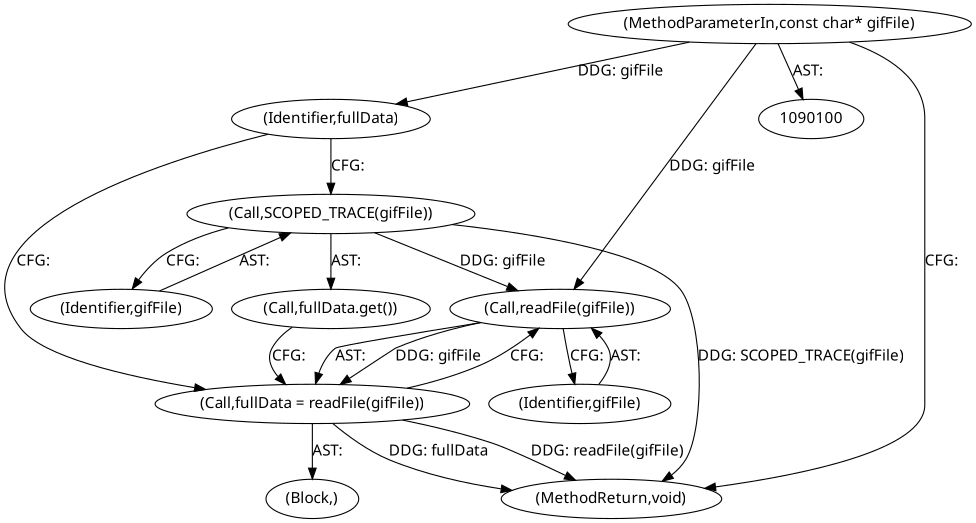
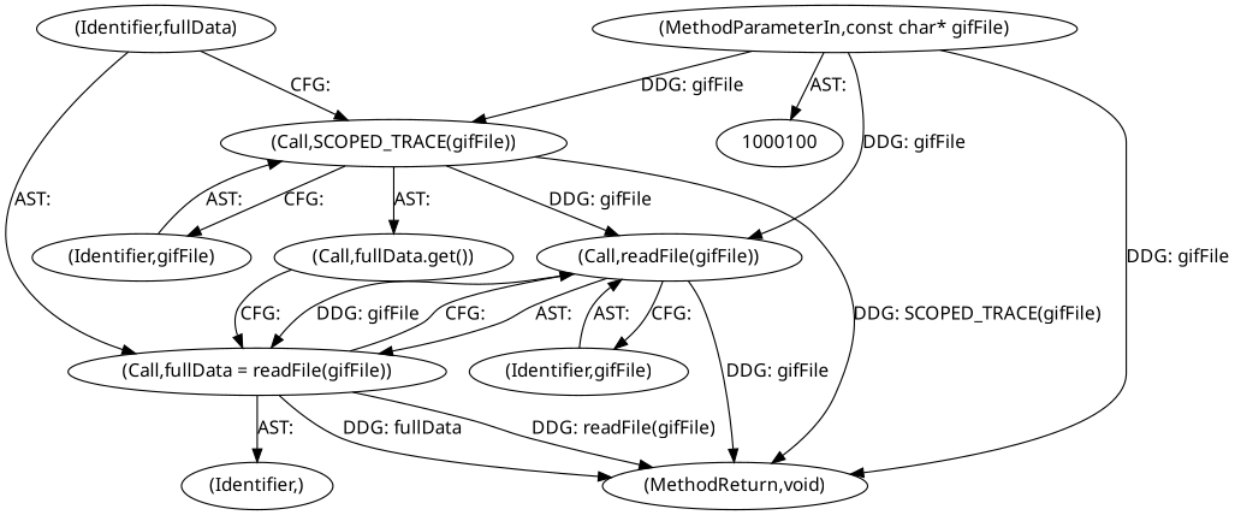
  digraph {
    fontname="Noto Sans"
    node [fontname="Noto Sans"]
    edge [fontname="Noto Sans"]
    n1 [label="(Call,readFile(gifFile))"]
    n2 [label="(Call,fullData = readFile(gifFile))"]
    n3 [label="(Identifier,gifFile)"]
    n4 [label="(MethodReturn,void)"]
-   n5 [label="(Block,)"]
+   n5 [label="(Identifier,)"]
    n6 [label="(Call,SCOPED_TRACE(gifFile))"]
    n7 [label="(Identifier,gifFile)"]
    n8 [label="(Call,fullData.get())"]
    n9 [label="(MethodParameterIn,const char* gifFile)"]
-   1000100 [label=1090100]
+   1000100
    n11 [label="(Identifier,fullData)"]
    n1 -> n2 [label="AST: "]
    n1 -> n2 [label="DDG: gifFile"]
    n1 -> n3 [label="CFG: "]
+   n1 -> n4 [label="DDG: gifFile"]
    n2 -> n1 [label="CFG: "]
    n2 -> n4 [label="DDG: readFile(gifFile)"]
    n2 -> n4 [label="DDG: fullData"]
    n2 -> n5 [label="AST: "]
    n3 -> n1 [label="AST: "]
    n6 -> n1 [label="DDG: gifFile"]
    n6 -> n4 [label="DDG: SCOPED_TRACE(gifFile)"]
    n6 -> n7 [label="CFG: "]
    n6 -> n8 [label="AST: "]
    n7 -> n6 [label="AST: "]
    n8 -> n2 [label="CFG: "]
    n9 -> n1 [label="DDG: gifFile"]
-   n9 -> n4 [label="CFG: "]
-   n9 -> n11 [label="DDG: gifFile"]
+   n9 -> n4 [label="DDG: gifFile"]
+   n9 -> n6 [label="DDG: gifFile"]
    n9 -> 1000100 [label="AST: "]
-   n11 -> n2 [label="CFG: "]
+   n11 -> n2 [label="AST: "]
    n11 -> n6 [label="CFG: "]
  }
